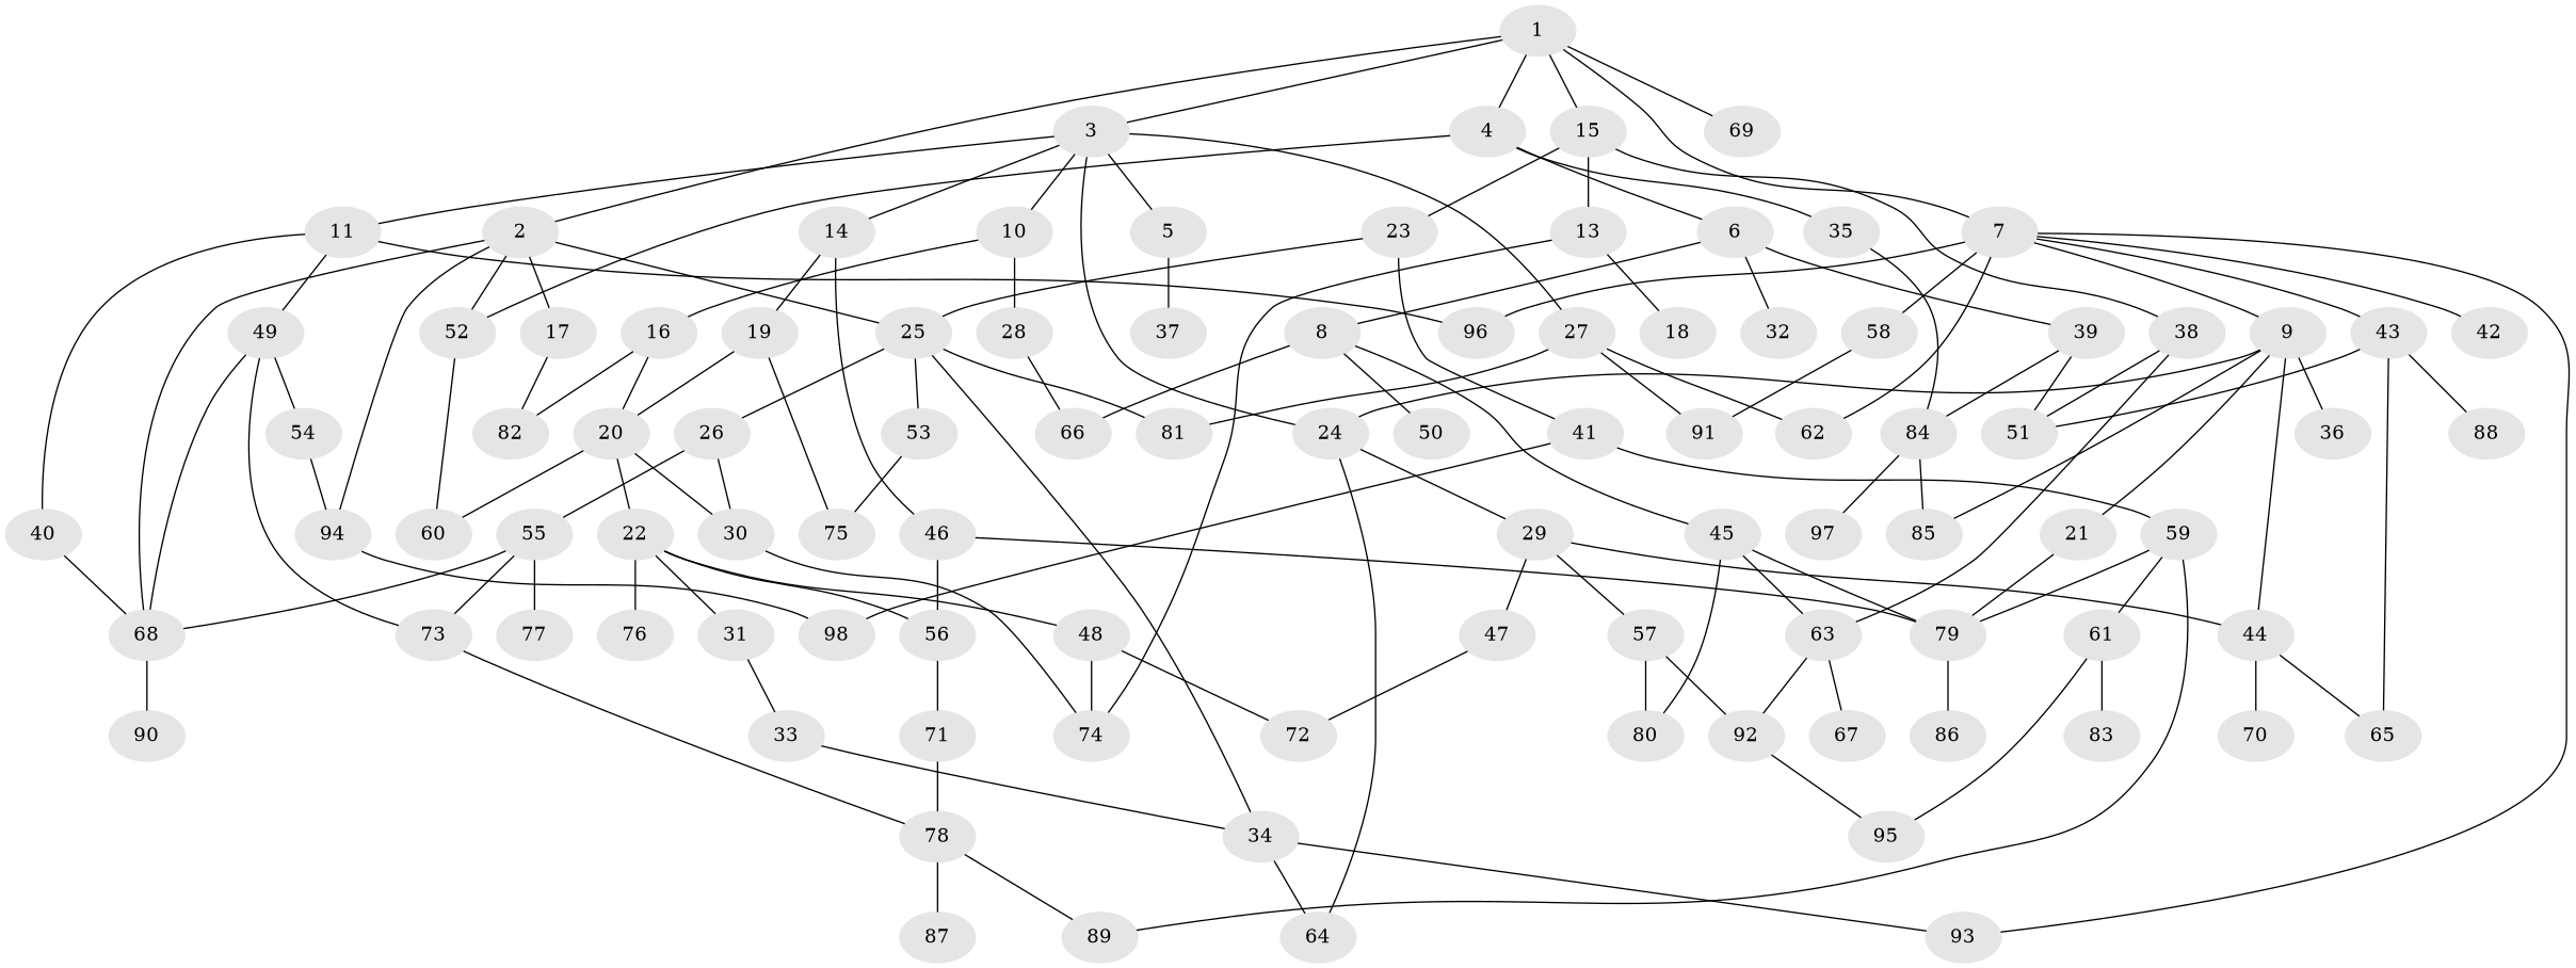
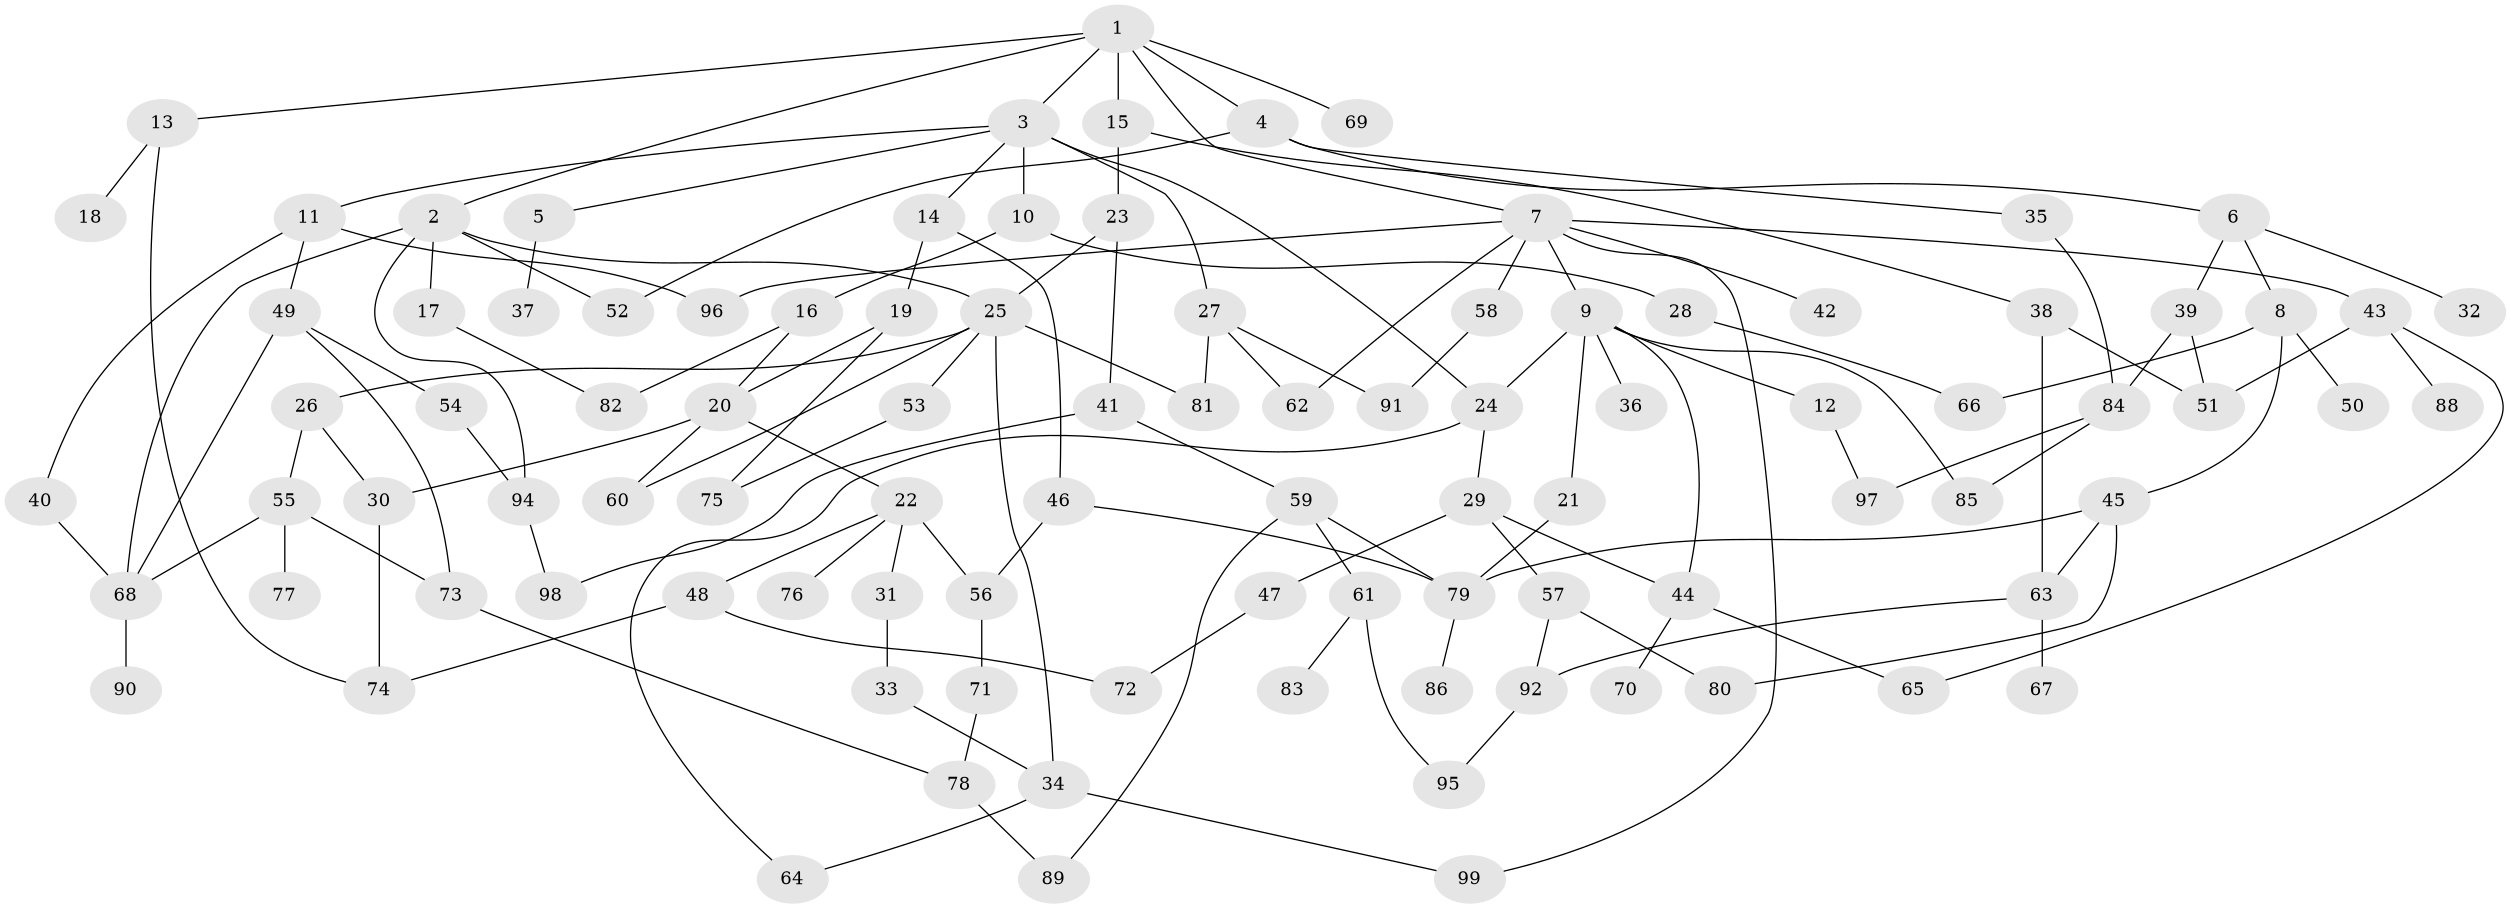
  graph {
    node [color=gray90 style=filled]
    1
    2
    3
    4
    7
    13
    15
    69
    17
    25
    52
    68
    94
    5
    10
    11
    14
    24
    27
    6
    35
    9
    42
    43
    58
    62
-   93
+   93 [label=99]
    96
    18
    74
    23
    38
    82
    60
    26
    53
    81
    34
    90
    98
    37
    16
    28
    40
    49
    19
    46
    29
    64
    91
    8
    32
    39
    84
    45
    50
    66
    51
+   12
    21
    36
    44
    85
    65
    88
    79
    63
    80
    97
    70
    20
    54
    73
    75
    56
    41
    22
    30
    31
    48
    76
    86
    33
    72
    71
    59
    47
    57
    55
    77
    92
    67
    61
    89
    78
    95
    83
-   87
    1 -- 2
    1 -- 3
    1 -- 4
    1 -- 7
-   15 -- 13
+   1 -- 13
    1 -- 15
    1 -- 69
    2 -- 17
    2 -- 25
    2 -- 52
    2 -- 68
    2 -- 94
    3 -- 5
    3 -- 10
    3 -- 11
    3 -- 14
    3 -- 24
    3 -- 27
    4 -- 52
    4 -- 6
    4 -- 35
    7 -- 9
    7 -- 42
    7 -- 43
    7 -- 58
    7 -- 62
    7 -- 93
    7 -- 96
    13 -- 18
    13 -- 74
    15 -- 23
    15 -- 38
    17 -- 82
-   52 -- 60
+   25 -- 60
    25 -- 26
    25 -- 53
    25 -- 81
    25 -- 34
    68 -- 90
    94 -- 98
    5 -- 37
    10 -- 16
    10 -- 28
    11 -- 96
    11 -- 40
    11 -- 49
    14 -- 19
    14 -- 46
    24 -- 29
    24 -- 64
    27 -- 62
    27 -- 81
    27 -- 91
    6 -- 8
    6 -- 32
    6 -- 39
    35 -- 84
    9 -- 24
+   9 -- 12
    9 -- 21
    9 -- 36
    9 -- 44
    9 -- 85
    43 -- 51
    43 -- 65
    43 -- 88
    58 -- 91
    23 -- 25
    23 -- 41
    38 -- 51
    38 -- 63
    26 -- 30
    26 -- 55
    53 -- 75
    34 -- 93
    34 -- 64
    16 -- 82
    16 -- 20
    28 -- 66
    40 -- 68
    49 -- 68
    49 -- 54
    49 -- 73
    19 -- 20
    19 -- 75
    46 -- 79
    46 -- 56
    29 -- 44
    29 -- 47
    29 -- 57
    8 -- 45
    8 -- 50
    8 -- 66
    39 -- 84
    39 -- 51
    84 -- 85
    84 -- 97
    45 -- 79
    45 -- 63
    45 -- 80
+   12 -- 97
    21 -- 79
    44 -- 65
    44 -- 70
    79 -- 86
    63 -- 92
    63 -- 67
    20 -- 60
    20 -- 22
    20 -- 30
    54 -- 94
    73 -- 78
    56 -- 71
    41 -- 98
    41 -- 59
    22 -- 56
    22 -- 31
    22 -- 48
    22 -- 76
    30 -- 74
    31 -- 33
    48 -- 74
    48 -- 72
    33 -- 34
    71 -- 78
    59 -- 79
    59 -- 61
    59 -- 89
    47 -- 72
    57 -- 80
    57 -- 92
    55 -- 68
    55 -- 73
    55 -- 77
    92 -- 95
    61 -- 95
    61 -- 83
    78 -- 89
-   78 -- 87
  }
